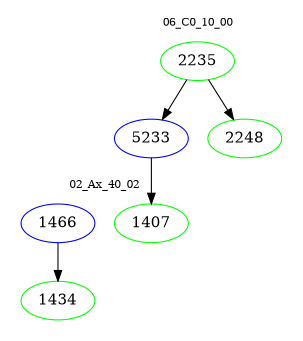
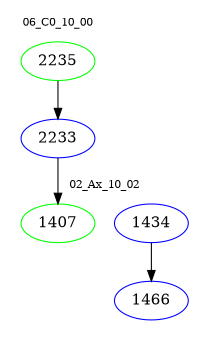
  digraph {
    node [color=green]
    edge [color=black]
-   n1 [label=1434]
+   n1 [color=blue label=1434]
    n2 [label=1407]
    n3 [color=blue label=1466]
    n4 [label=2235]
-   n5 [color=blue label=5233]
-   n6 [label=2248]
+   n5 [color=blue label=2233]
    subgraph cluster_1 {
      color=white
      fontsize=10
-     label="02_Ax_40_02"
+     label="02_Ax_10_02"
      n1
      n2
      n3
    }
    subgraph cluster_2 {
      color=white
      fontsize=10
      label="06_C0_10_00"
      n4
      n5
-     n6
    }
-   n3 -> n1
+   n1 -> n3
    n4 -> n5
-   n4 -> n6
    n5 -> n2
  }
